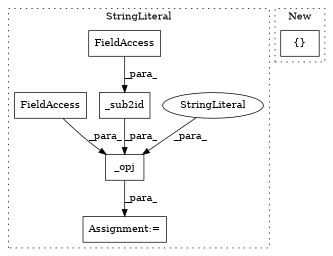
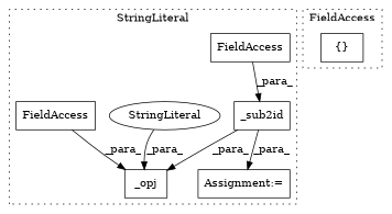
  digraph {
    node [a=32 shape=box]
    n1 [l="8,1" label=_sub2id s="6983,6995"]
    n2 [l="5,1" label=_opj s="6964,7012"]
    n3 [a=45 l=9 label=StringLiteral s=6997 shape=ellipse]
    n4 [a=22 l=4 label=FieldAccess s=6991]
    n5 [a=22 l=13 label=FieldAccess s=6969]
    n6 [a=7 l=1 label="Assignment:=" s=6963]
    n7 [a=4 l="1,1" label="{}" s="12074,12084"]
    subgraph cluster_1 {
      label=StringLiteral
      style=dotted
      n1
      n2
      n3
      n4
      n5
      n6
    }
    subgraph cluster_2 {
-     label=New
+     label=FieldAccess
      style=dotted
      n7
    }
    n1 -> n2 [label=_para_]
-   n2 -> n6 [label=_para_]
+   n1 -> n6 [label=_para_]
    n3 -> n2 [label=_para_]
    n4 -> n1 [label=_para_]
    n5 -> n2 [label=_para_]
  }
